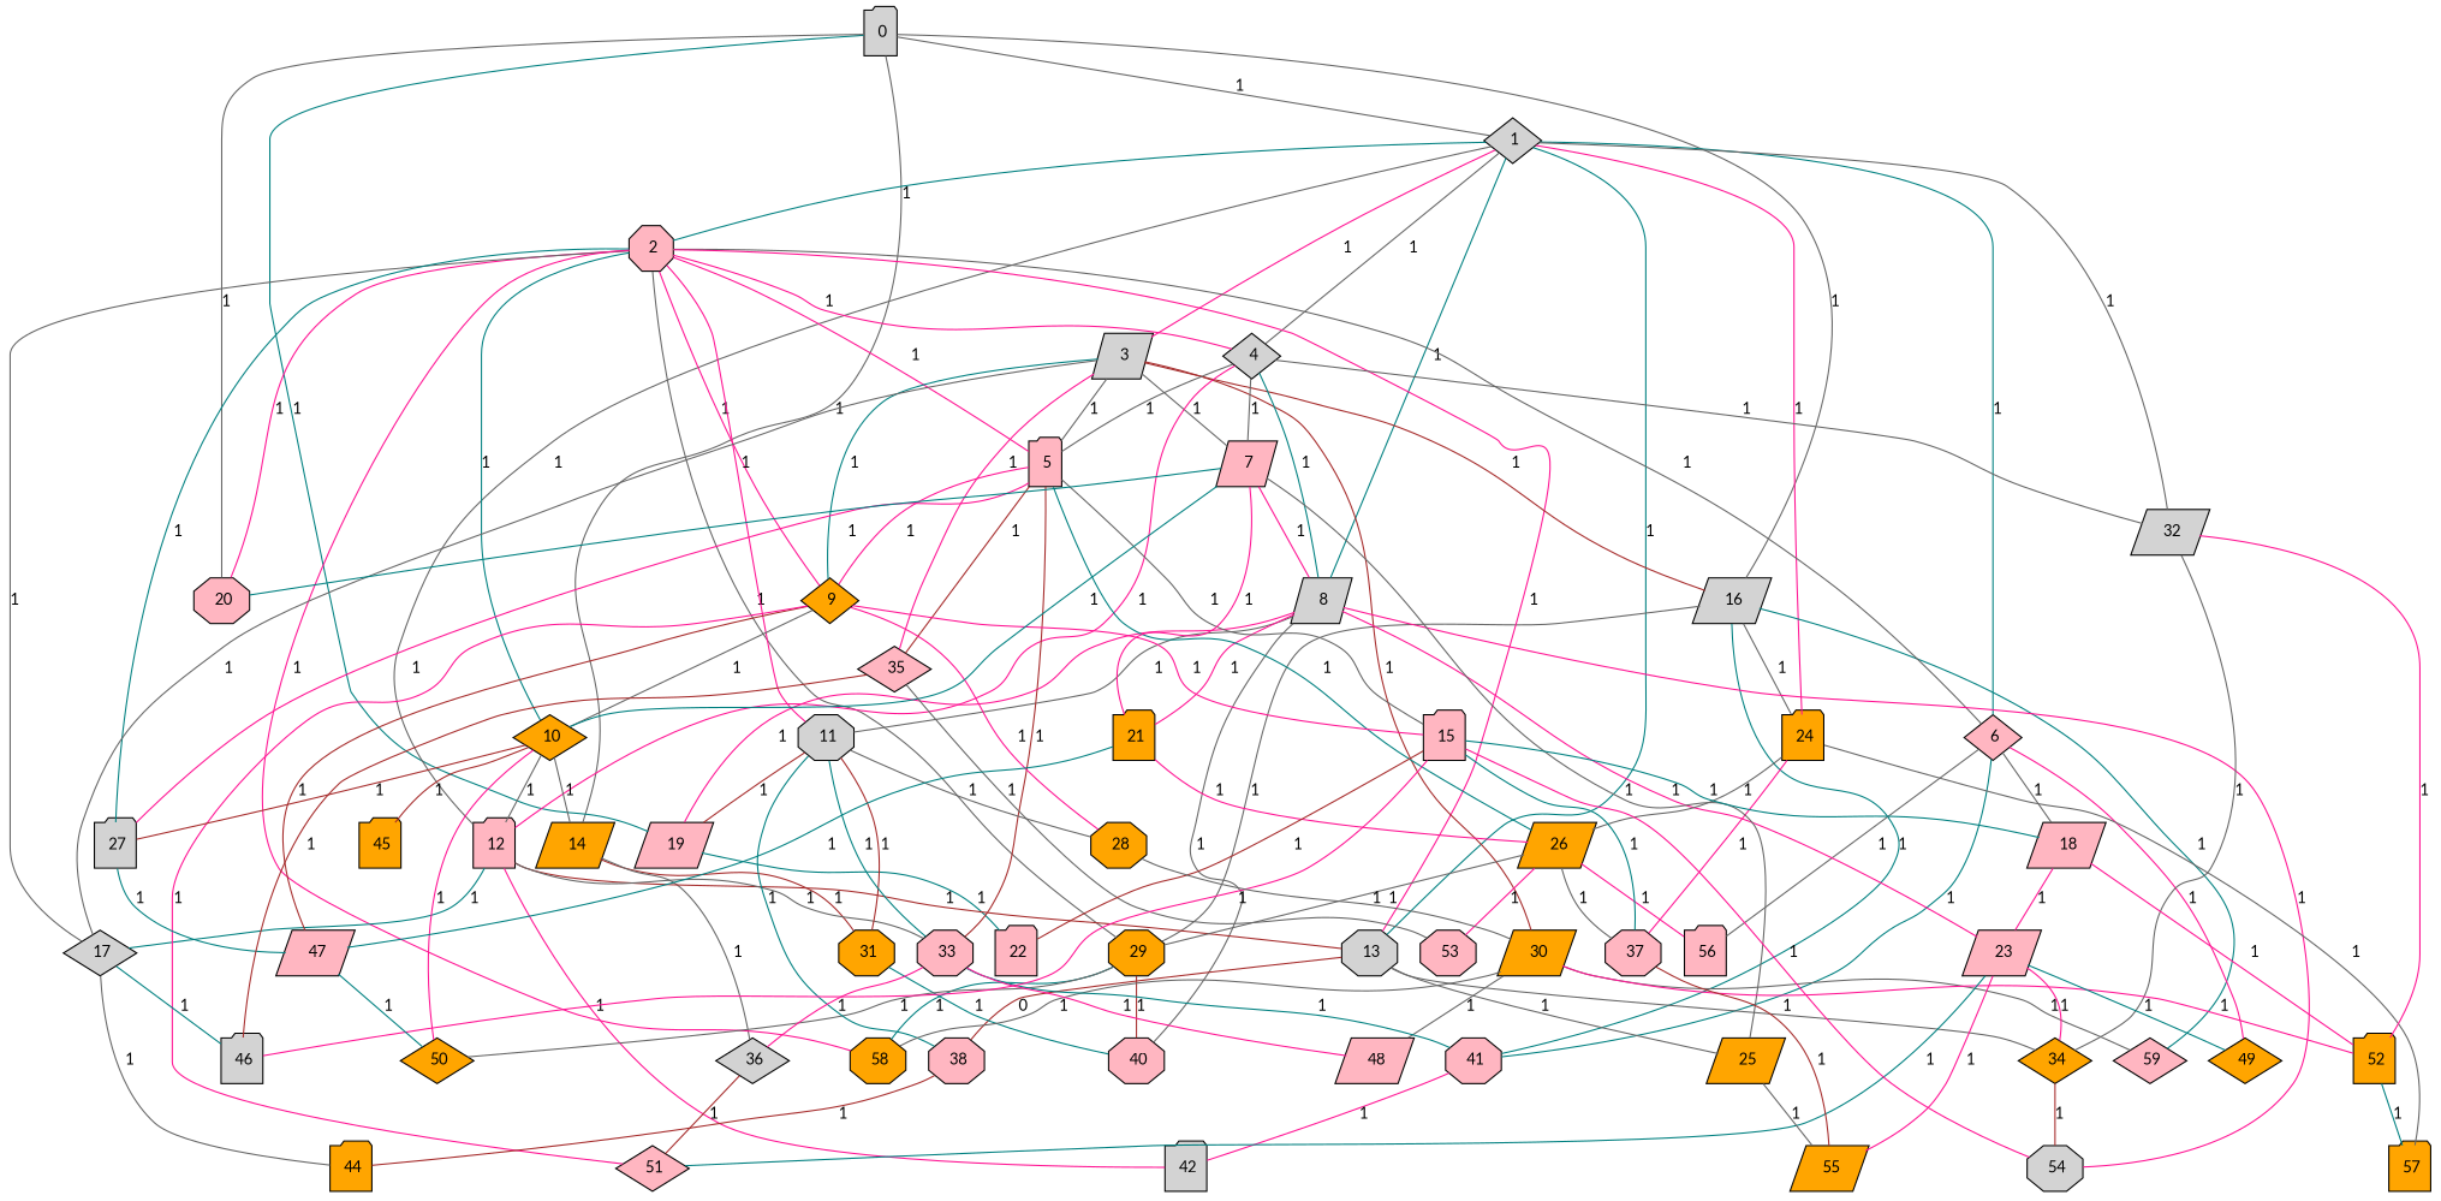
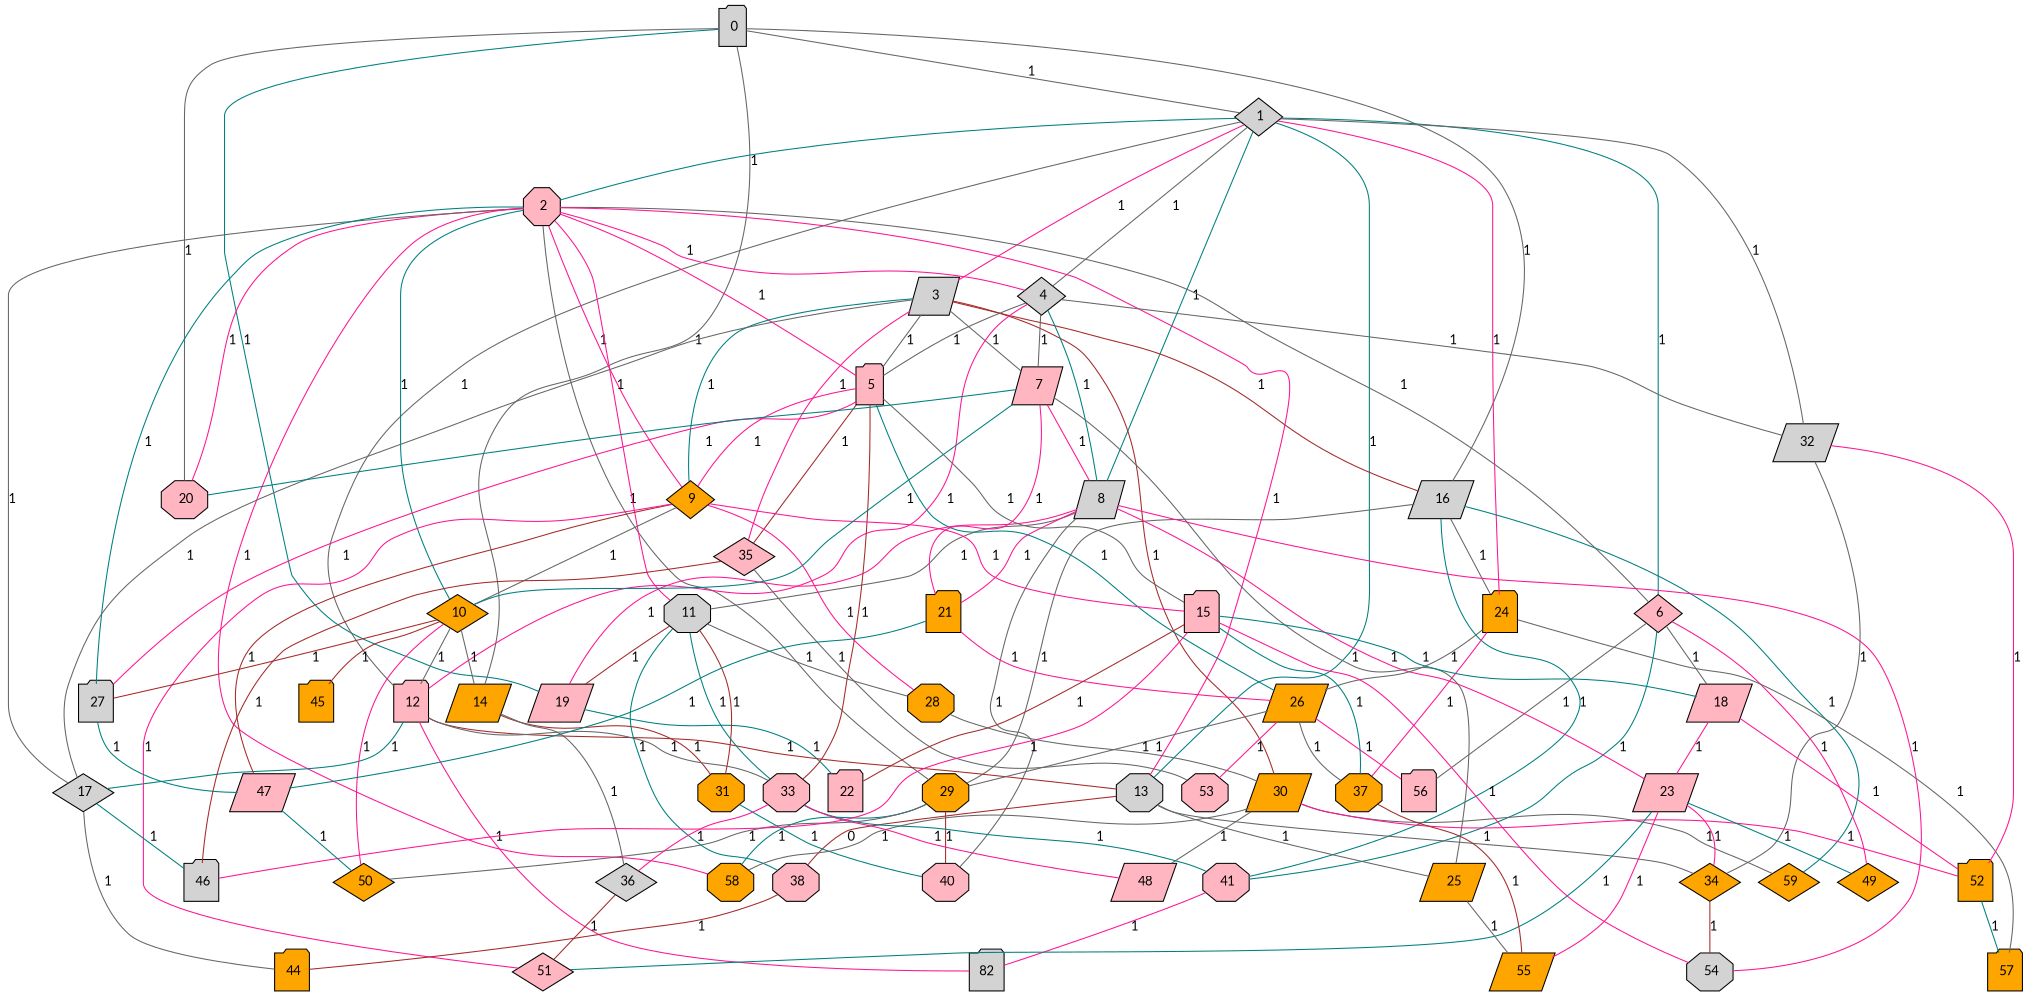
  graph {
    fixedsize="true;"
    fontname=Lato
    node [color=black fillcolor=lightpink fontname=Lato fontsize=12 hight=.12 shape=folder style=filled]
    edge [color=gray40 fontname=Lato fontsize=12]
    n1 [fillcolor=lightgrey label=" 0" width=.12]
    n2 [fillcolor=lightgrey label=" 1" shape=diamond width=.12]
    n3 [fillcolor=orange label=" 14" shape=parallelogram width=.12]
    n4 [fillcolor=lightgrey label=" 16" shape=parallelogram width=.12]
    n5 [label=" 19" shape=parallelogram width=.12]
    n6 [label=" 20" shape=octagon width=.12]
    n7 [label=" 2" shape=octagon width=.12]
    n8 [fillcolor=lightgrey label=" 3" shape=parallelogram width=.12]
    n9 [fillcolor=lightgrey label=" 4" shape=diamond width=.12]
    n10 [label=" 6" shape=diamond width=.12]
    n11 [fillcolor=lightgrey label=" 8" shape=parallelogram width=.12]
    n12 [label=" 12" width=.12]
    n13 [fillcolor=lightgrey label=" 13" shape=octagon width=.12]
    n14 [fillcolor=orange label=" 24" width=.12]
    n15 [fillcolor=lightgrey label=" 32" shape=parallelogram width=.12]
    n16 [fillcolor=orange label=" 31" shape=octagon width=.12]
    n17 [fillcolor=lightgrey label=" 36" shape=diamond width=.12]
    n18 [fillcolor=orange label=" 29" shape=octagon width=.12]
    n19 [label=" 41" shape=octagon width=.12]
-   n20 [label=" 59" shape=diamond width=.12]
+   n20 [fillcolor=orange label=" 59" shape=diamond width=.12]
    n21 [label=" 22" width=.12]
    n22 [label=" 5" width=.12]
    n23 [fillcolor=orange label=" 9" shape=diamond width=.12]
    n24 [fillcolor=orange label=" 10" shape=diamond width=.12]
    n25 [fillcolor=lightgrey label=" 11" shape=octagon width=.12]
    n26 [fillcolor=lightgrey label=" 17" shape=diamond width=.12]
    n27 [fillcolor=lightgrey label=" 27" width=.12]
    n28 [fillcolor=orange label=" 58" shape=octagon width=.12]
    n29 [label=" 7" shape=parallelogram width=.12]
    n30 [fillcolor=orange label=" 30" shape=parallelogram width=.12]
    n31 [label=" 35" shape=diamond width=.12]
    n32 [label=" 18" shape=parallelogram width=.12]
    n33 [fillcolor=orange label=" 49" shape=diamond width=.12]
    n34 [label=" 56" width=.12]
    n35 [fillcolor=orange label=" 21" width=.12]
    n36 [label=" 23" shape=parallelogram width=.12]
    n37 [label=" 40" shape=octagon width=.12]
    n38 [fillcolor=lightgrey label=" 54" shape=octagon width=.12]
    n39 [label=" 33" shape=octagon width=.12]
-   n40 [fillcolor=lightgrey label=" 42" width=.12]
+   n40 [fillcolor=lightgrey label=82 width=.12]
    n41 [fillcolor=orange label=" 25" shape=parallelogram width=.12]
    n42 [label=" 38" shape=octagon width=.12]
    n43 [fillcolor=orange label=" 34" shape=diamond width=.12]
    n44 [fillcolor=orange label=" 26" shape=parallelogram width=.12]
-   n45 [label=" 37" shape=octagon width=.12]
+   n45 [fillcolor=orange label=" 37" shape=octagon width=.12]
    n46 [fillcolor=orange label=" 57" width=.12]
    n47 [fillcolor=orange label=" 52" width=.12]
    n48 [label=" 15" width=.12]
    n49 [fillcolor=orange label=" 28" shape=octagon width=.12]
    n50 [label=" 47" shape=parallelogram width=.12]
    n51 [label=" 51" shape=diamond width=.12]
    n52 [fillcolor=orange label=" 45" width=.12]
    n53 [fillcolor=orange label=" 50" shape=diamond width=.12]
    n54 [fillcolor=lightgrey label=" 46" width=.12]
    n55 [fillcolor=orange label=" 44" width=.12]
    n56 [label=" 48" shape=parallelogram width=.12]
    n57 [label=" 53" shape=octagon width=.12]
    n58 [fillcolor=orange label=" 55" shape=parallelogram width=.12]
    n1 -- n2 [label=1]
    n1 -- n3 [label=1]
    n1 -- n4 [label=1]
    n1 -- n5 [color=teal label=1]
    n1 -- n6 [label=1]
    n2 -- n7 [color=teal label=1]
    n2 -- n8 [color=deeppink label=1]
    n2 -- n9 [label=1]
    n2 -- n10 [color=teal label=1]
    n2 -- n11 [color=teal label=1]
    n2 -- n12 [label=1]
    n2 -- n13 [color=teal label=1]
    n2 -- n14 [color=deeppink label=1]
    n2 -- n15 [label=1]
    n3 -- n16 [color=brown label=1]
    n3 -- n17 [label=1]
    n4 -- n14 [label=1]
    n4 -- n18 [label=1]
    n4 -- n19 [color=teal label=1]
    n4 -- n20 [color=teal label=1]
    n5 -- n21 [color=teal label=1]
    n7 -- n6 [color=deeppink label=1]
    n7 -- n9 [color=deeppink label=1]
    n7 -- n10 [label=1]
    n7 -- n13 [color=deeppink label=1]
    n7 -- n18 [label=1]
    n7 -- n22 [color=deeppink label=1]
    n7 -- n23 [color=deeppink label=1]
    n7 -- n24 [color=teal label=1]
    n7 -- n25 [color=deeppink label=1]
    n7 -- n26 [label=1]
    n7 -- n27 [color=teal label=1]
    n7 -- n28 [color=deeppink label=1]
    n8 -- n4 [color=brown label=1]
    n8 -- n22 [label=1]
    n8 -- n23 [color=teal label=1]
    n8 -- n26 [label=1]
    n8 -- n29 [label=1]
    n8 -- n30 [color=brown label=1]
    n8 -- n31 [color=deeppink label=1]
    n9 -- n11 [color=teal label=1]
    n9 -- n12 [color=deeppink label=1]
    n9 -- n15 [label=1]
    n9 -- n22 [label=1]
    n9 -- n29 [label=1]
    n10 -- n19 [color=teal label=1]
    n10 -- n32 [label=1]
    n10 -- n33 [color=deeppink label=1]
    n10 -- n34 [label=1]
    n11 -- n5 [color=deeppink label=1]
    n11 -- n25 [label=1]
    n11 -- n35 [color=deeppink label=1]
    n11 -- n36 [color=deeppink label=1]
    n11 -- n37 [label=1]
    n11 -- n38 [color=deeppink label=1]
    n12 -- n13 [color=brown label=1]
    n12 -- n26 [color=teal label=1]
    n12 -- n39 [label=1]
    n12 -- n40 [color=deeppink label=1]
    n13 -- n41 [label=1]
    n13 -- n42 [color=brown label=0]
    n13 -- n43 [label=1]
    n14 -- n44 [label=1]
    n14 -- n45 [color=deeppink label=1]
    n14 -- n46 [label=1]
    n15 -- n43 [label=1]
    n15 -- n47 [color=deeppink label=1]
    n16 -- n37 [color=teal label=1]
    n17 -- n51 [color=brown label=1]
    n18 -- n28 [color=teal label=1]
    n18 -- n37 [color=brown label=1]
    n18 -- n53 [label=1]
    n19 -- n40 [color=deeppink label=1]
    n22 -- n23 [color=deeppink label=1]
    n22 -- n27 [color=deeppink label=1]
    n22 -- n31 [color=brown label=1]
    n22 -- n39 [color=brown label=1]
    n22 -- n44 [color=teal label=1]
    n22 -- n48 [label=1]
    n23 -- n24 [label=1]
    n23 -- n48 [color=deeppink label=1]
    n23 -- n49 [color=deeppink label=1]
    n23 -- n50 [color=brown label=1]
    n23 -- n51 [color=deeppink label=1]
    n24 -- n3 [label=1]
    n24 -- n12 [label=1]
    n24 -- n27 [color=brown label=1]
    n24 -- n52 [color=brown label=1]
    n24 -- n53 [color=deeppink label=1]
    n25 -- n5 [color=brown label=1]
    n25 -- n16 [color=brown label=1]
    n25 -- n39 [color=teal label=1]
    n25 -- n42 [color=teal label=1]
    n25 -- n49 [label=1]
    n26 -- n54 [color=teal label=1]
    n26 -- n55 [label=1]
    n27 -- n50 [color=teal label=1]
    n29 -- n6 [color=teal label=1]
    n29 -- n11 [color=deeppink label=1]
    n29 -- n24 [color=teal label=1]
    n29 -- n35 [color=deeppink label=1]
    n29 -- n41 [label=1]
    n30 -- n20 [label=1]
    n30 -- n28 [label=1]
    n30 -- n47 [color=deeppink label=1]
    n30 -- n56 [label=1]
    n31 -- n54 [color=brown label=1]
    n31 -- n57 [label=1]
    n32 -- n36 [color=deeppink label=1]
    n32 -- n47 [color=deeppink label=1]
    n35 -- n44 [color=deeppink label=1]
    n35 -- n50 [color=teal label=1]
    n36 -- n33 [color=teal label=1]
    n36 -- n43 [color=deeppink label=1]
    n36 -- n51 [color=teal label=1]
    n36 -- n58 [color=deeppink label=1]
    n39 -- n17 [color=deeppink label=1]
    n39 -- n19 [color=teal label=1]
    n39 -- n56 [color=deeppink label=1]
    n41 -- n58 [label=1]
    n42 -- n55 [color=brown label=1]
    n43 -- n38 [color=brown label=1]
    n44 -- n18 [label=1]
    n44 -- n34 [color=deeppink label=1]
    n44 -- n45 [label=1]
    n44 -- n57 [color=deeppink label=1]
    n45 -- n58 [color=brown label=1]
    n47 -- n46 [color=teal label=1]
    n48 -- n21 [color=brown label=1]
    n48 -- n32 [color=teal label=1]
    n48 -- n38 [color=deeppink label=1]
    n48 -- n45 [color=teal label=1]
    n48 -- n54 [color=deeppink label=1]
    n49 -- n30 [label=1]
    n50 -- n53 [color=teal label=1]
  }
